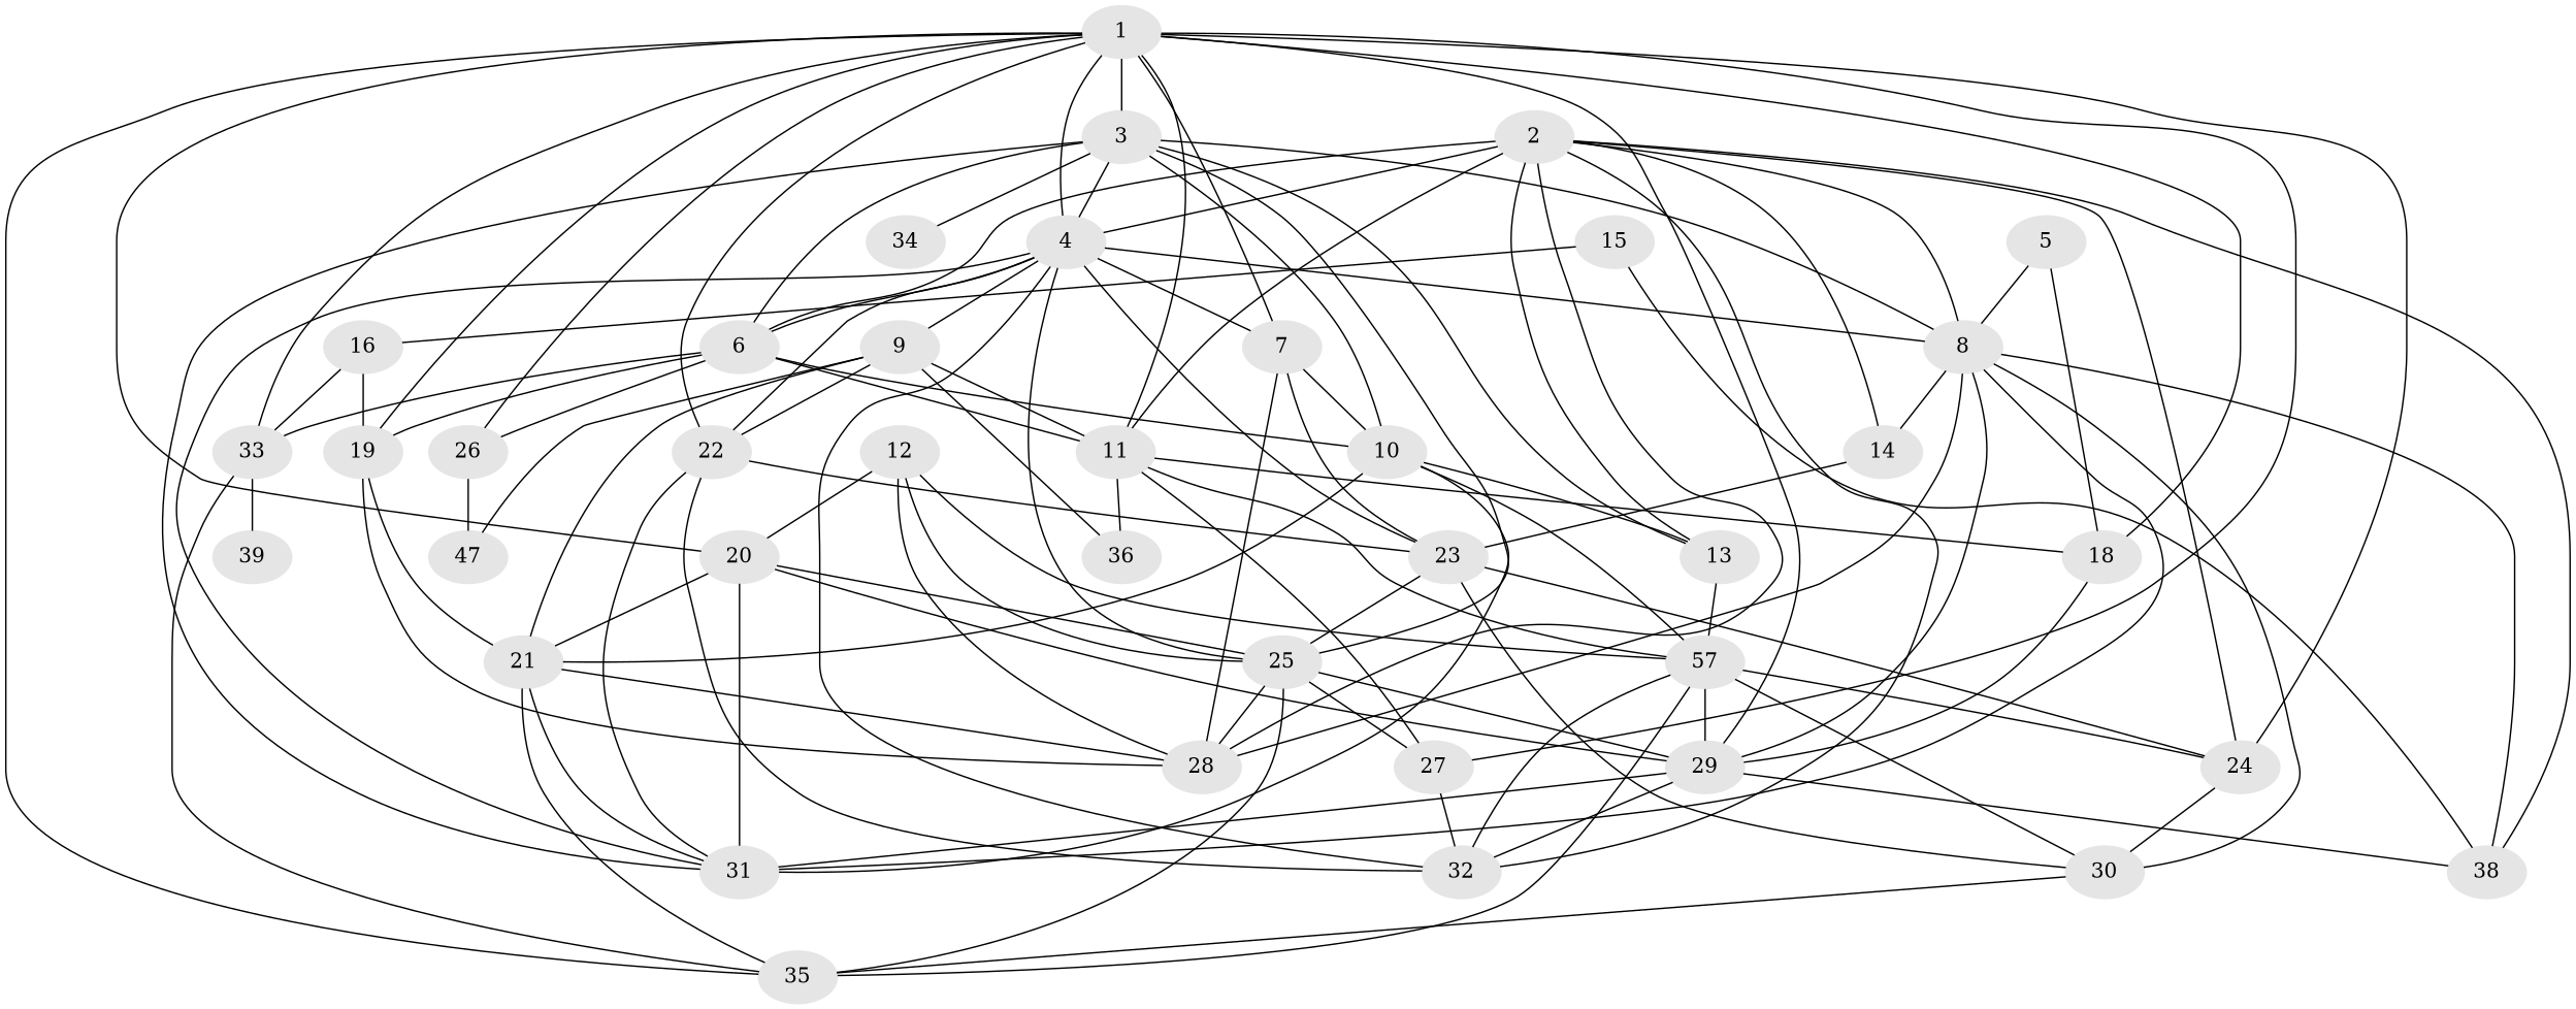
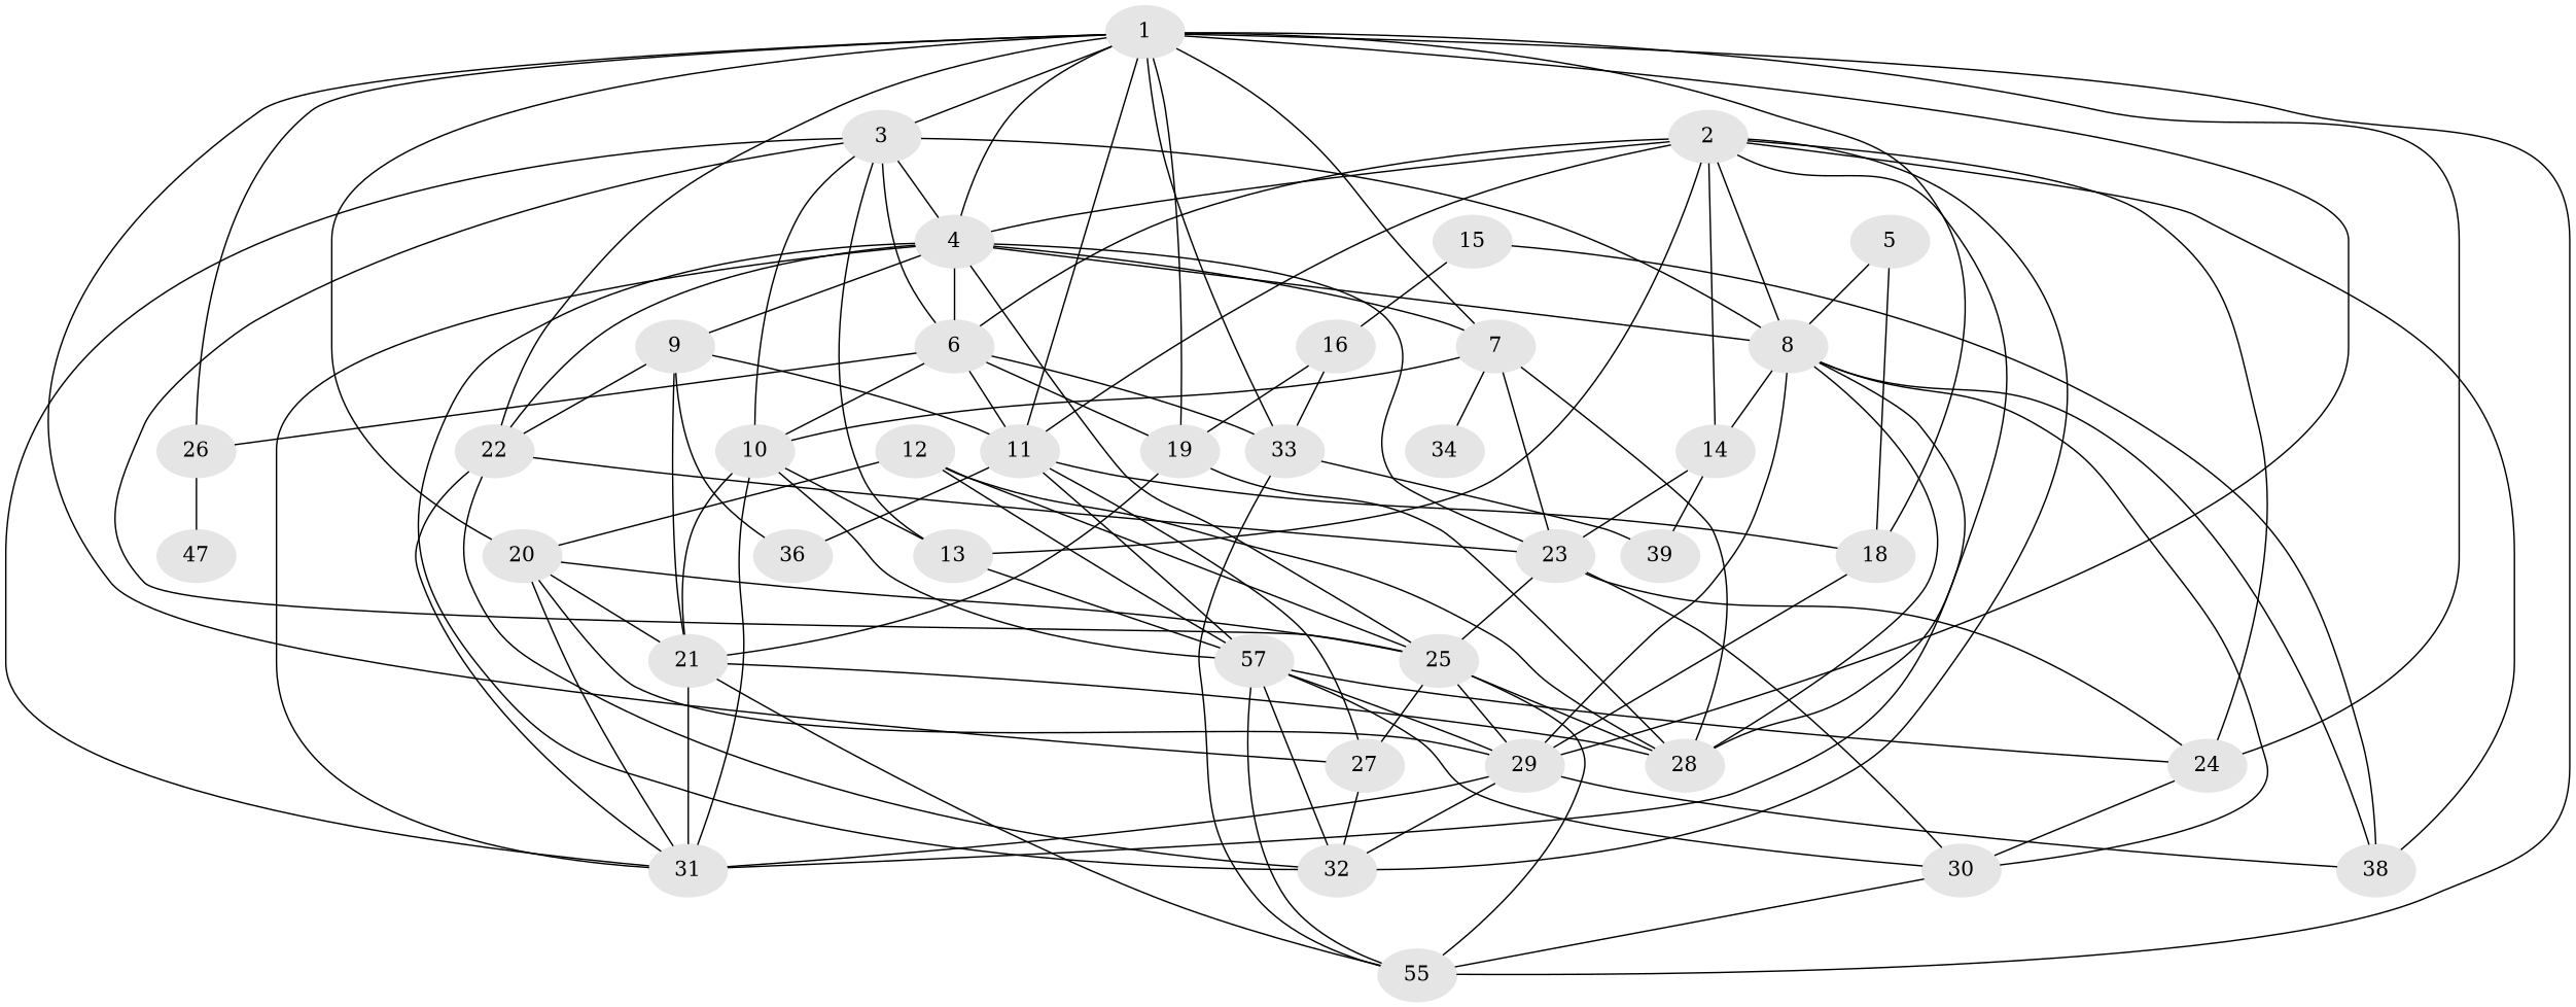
  graph {
    node [color=gray90 style=filled]
    edge [weight=1.0]
    1
    3
    4
    7
    11
    18
    19
    20
    22
    24
    26
    27
    29
    33
-   35
+   35 [label=55]
    6
    8
    13
    10
    25
    31
    34
    32
    9
    23
    28
    36
    n28 [label=57]
    21
    30
    n31 [label=47]
    38
    39
    2
    14
    5
    12
    15
    16
    1 -- 3 [weight=2.0]
    1 -- 4
    1 -- 7
    1 -- 11
    1 -- 18
    1 -- 19
    1 -- 20
    1 -- 22
    1 -- 24 [weight=2.0]
    1 -- 26
    1 -- 27
    1 -- 29 [weight=2.0]
    1 -- 33
    1 -- 35
    3 -- 4 [weight=2.0]
    3 -- 6
    3 -- 8
    3 -- 13
    3 -- 10
    3 -- 25
    3 -- 31
-   3 -- 34 [weight=2.0]
+   7 -- 34 [weight=2.0]
    4 -- 7 [weight=2.0]
    4 -- 22
    4 -- 6
    4 -- 8
    4 -- 25
    4 -- 31
    4 -- 32
    4 -- 9
    4 -- 23
    7 -- 10
    7 -- 23
    7 -- 28
    11 -- 18 [weight=2.0]
    11 -- 27
    11 -- 36
    11 -- n28
    18 -- 29
    19 -- 28
    19 -- 21
    20 -- 29
    20 -- 25
    20 -- 31
    20 -- 21
    22 -- 31
    22 -- 32
    22 -- 23
    24 -- 30
    26 -- n31
    27 -- 32
    29 -- 31 [weight=2.0]
    29 -- 32
    29 -- 38
    33 -- 35
    33 -- 39
    6 -- 11
    6 -- 19
    6 -- 26
    6 -- 33
    6 -- 10 [weight=2.0]
    8 -- 29
    8 -- 31
    8 -- 28
    8 -- 30
    8 -- 38
    8 -- 14 [weight=2.0]
    13 -- n28 [weight=2.0]
    10 -- 13
    10 -- 31
    10 -- n28
    10 -- 21
    25 -- 27
    25 -- 29
    25 -- 35
    25 -- 28
    9 -- 11
    9 -- 22
    9 -- 36
    9 -- 21
-   9 -- n31
    23 -- 24
    23 -- 25
    23 -- 30
    n28 -- 24
    n28 -- 29
    n28 -- 35
    n28 -- 32
    n28 -- 30
    21 -- 35
    21 -- 31
    21 -- 28
    30 -- 35
    2 -- 4
    2 -- 11 [weight=2.0]
    2 -- 24
    2 -- 6
    2 -- 8
    2 -- 13
    2 -- 32
    2 -- 28
    2 -- 38
    2 -- 14
    14 -- 23
+   14 -- 39
    5 -- 18
    5 -- 8
    12 -- 20
    12 -- 25
    12 -- 28
    12 -- n28
    15 -- 38
    15 -- 16
    16 -- 19
    16 -- 33
  }
